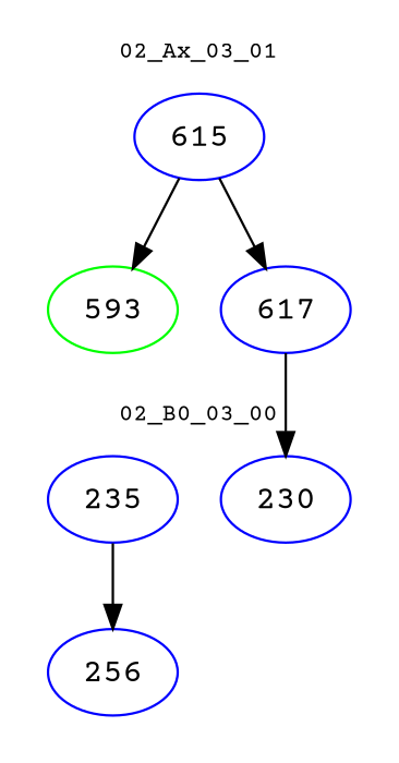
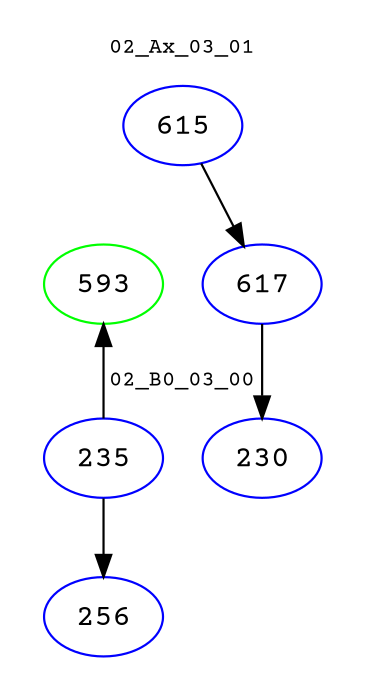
  digraph {
    fontname="Courier Prime"
    node [color=blue fontname="Courier Prime"]
    edge [color=black fontname="Courier Prime"]
    n1 [label=615]
    n2 [color=green label=593]
    n3 [label=617]
    n4 [label=235]
    n5 [label=230]
    n6 [label=256]
    subgraph cluster_1 {
      color=white
      fontsize=10
      label="02_Ax_03_01"
      n1
      n2
      n3
    }
    subgraph cluster_2 {
      color=white
      fontsize=10
      label="02_B0_03_00"
      n4
      n5
      n6
    }
-   n1 -> n2
+   n4 -> n2
    n1 -> n3
    n3 -> n5
    n4 -> n6
  }
